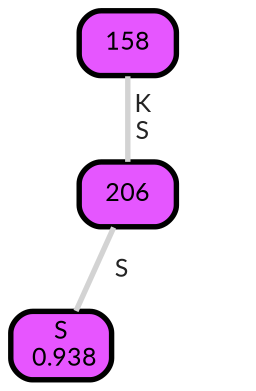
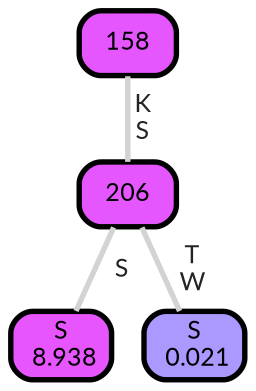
  graph {
    fontname=Lato
    ranksep="0 equally"
    splines=straight
    node [color=black fontcolor=black fontname=Lato penwidth=3 shape=box style="filled, rounded"]
    edge [color=lightgray fontcolor=grey14 fontname=Lato fontweight=bold penwidth=3]
    n1 [fillcolor="#e656ff" label=158]
    n2 [fillcolor="#e556ff" label=206]
-   n3 [fillcolor="#e755ff" label="S\n 0.938"]
+   n3 [fillcolor="#e755ff" label="S\n 8.938"]
+   n4 [fillcolor="#ac99ff" label="S\n 0.021"]
    subgraph sub_1 {
      rank=same
    }
    n1 -- n2 [label=" K\n S"]
    n2 -- n3 [label=" S"]
+   n2 -- n4 [label=" T\n W"]
  }
